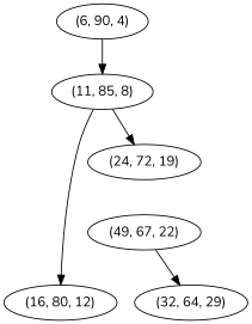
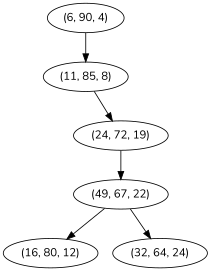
  digraph {
    fontname=Nunito
    node [fontname=Nunito]
    edge [fontname=Nunito]
    "(6, 90, 4)"
    "(11, 85, 8)"
    "(16, 80, 12)"
    "(24, 72, 19)"
    n5 [label="(49, 67, 22)"]
-   "(32, 64, 24)" [label="(32, 64, 29)"]
+   "(32, 64, 24)"
    "(6, 90, 4)" -> "(11, 85, 8)"
-   "(11, 85, 8)" -> "(16, 80, 12)"
+   n5 -> "(16, 80, 12)"
    "(11, 85, 8)" -> "(24, 72, 19)"
+   "(24, 72, 19)" -> n5
    n5 -> "(32, 64, 24)"
  }
